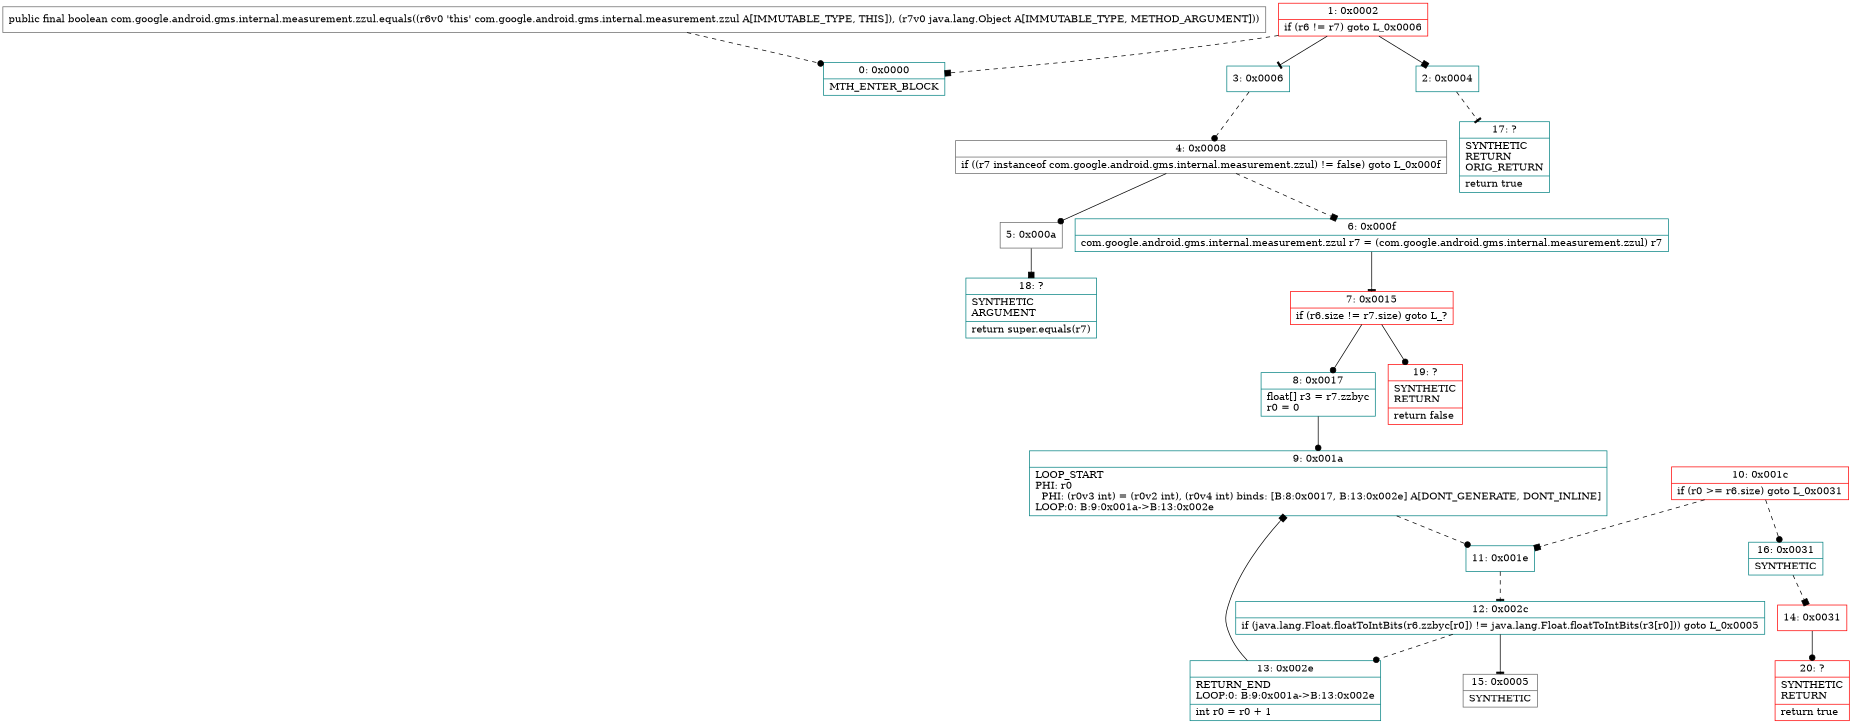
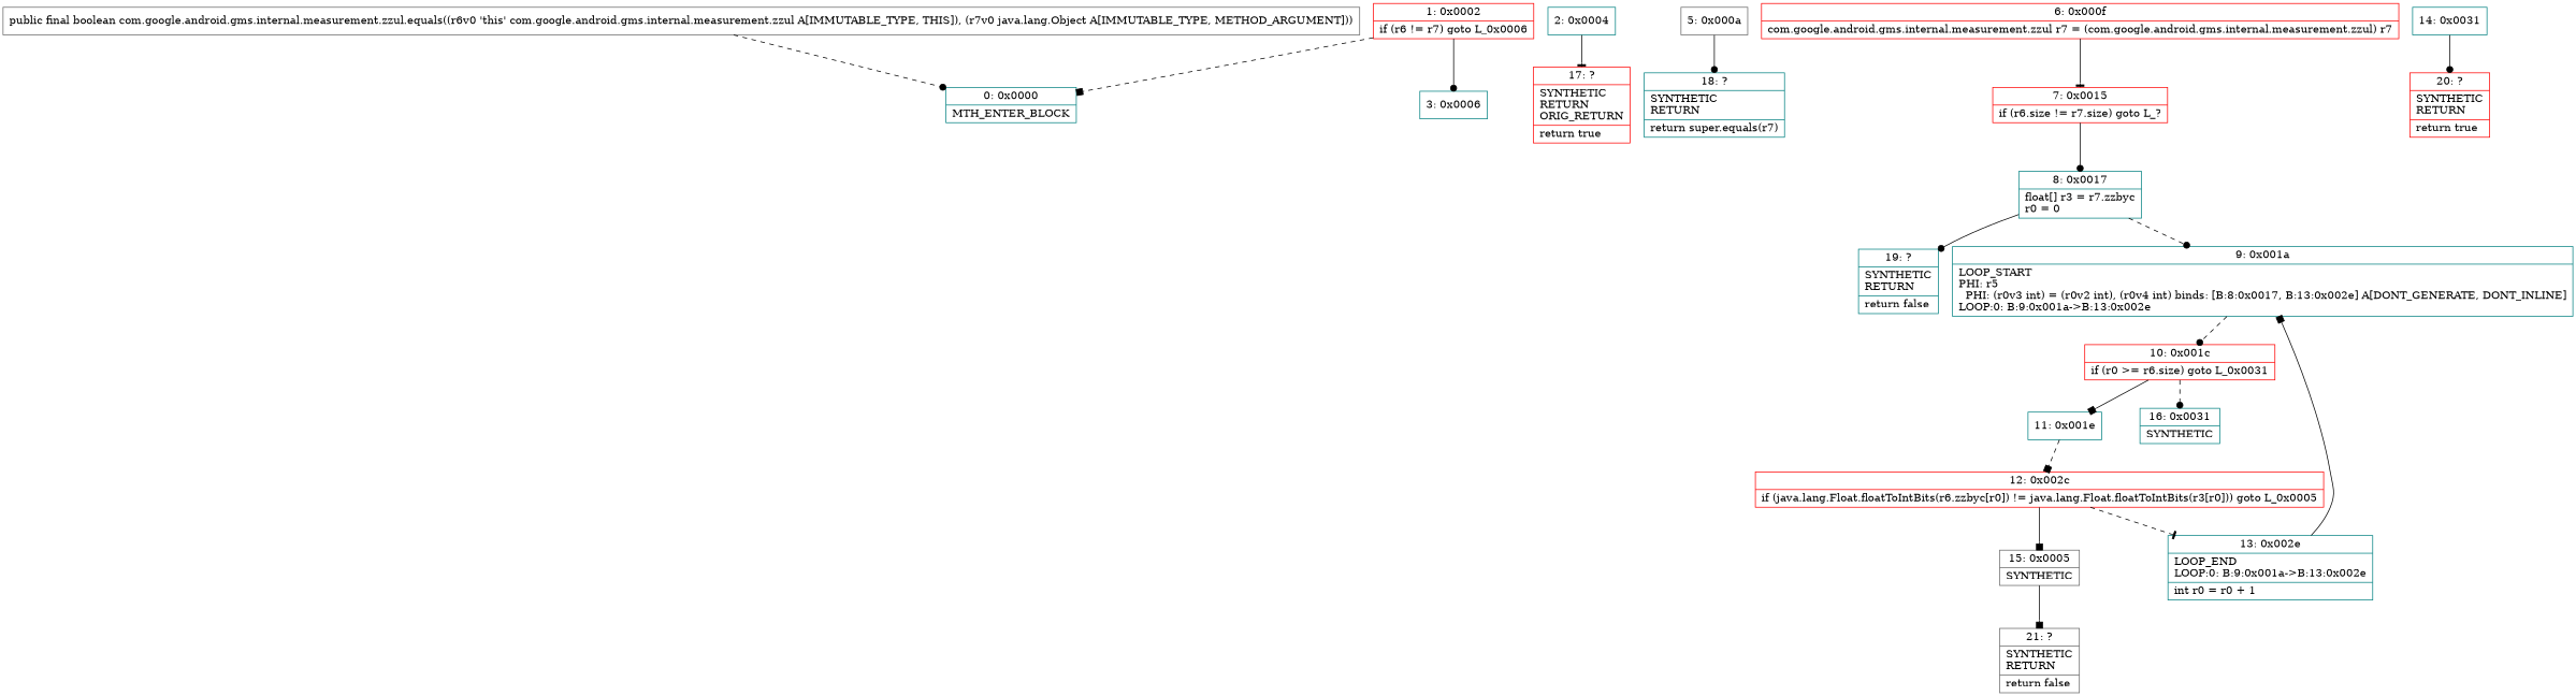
  digraph {
    node [color=teal shape=record]
    edge [arrowhead=box style=solid]
    n1 [label="{0\:\ 0x0000|MTH_ENTER_BLOCK\l}"]
    n2 [color=red label="{1\:\ 0x0002|if (r6 != r7) goto L_0x0006\l}"]
    n3 [label="{2\:\ 0x0004}"]
    n4 [label="{3\:\ 0x0006}"]
-   n5 [label="{17\:\ ?|SYNTHETIC\lRETURN\lORIG_RETURN\l|return true\l}"]
-   n6 [color=gray40 label="{4\:\ 0x0008|if ((r7 instanceof com.google.android.gms.internal.measurement.zzul) != false) goto L_0x000f\l}"]
+   n5 [color=red label="{17\:\ ?|SYNTHETIC\lRETURN\lORIG_RETURN\l|return true\l}"]
    n7 [color=gray40 label="{5\:\ 0x000a}"]
-   n8 [label="{6\:\ 0x000f|com.google.android.gms.internal.measurement.zzul r7 = (com.google.android.gms.internal.measurement.zzul) r7\l}"]
-   n9 [label="{18\:\ ?|SYNTHETIC\lARGUMENT\l|return super.equals(r7)\l}"]
+   n8 [color=red label="{6\:\ 0x000f|com.google.android.gms.internal.measurement.zzul r7 = (com.google.android.gms.internal.measurement.zzul) r7\l}"]
+   n9 [label="{18\:\ ?|SYNTHETIC\lRETURN\l|return super.equals(r7)\l}"]
    n10 [color=red label="{7\:\ 0x0015|if (r6.size != r7.size) goto L_?\l}"]
    n11 [label="{8\:\ 0x0017|float[] r3 = r7.zzbyc\lr0 = 0\l}"]
-   n12 [color=red label="{19\:\ ?|SYNTHETIC\lRETURN\l|return false\l}"]
-   n13 [label="{9\:\ 0x001a|LOOP_START\lPHI: r0 \l  PHI: (r0v3 int) = (r0v2 int), (r0v4 int) binds: [B:8:0x0017, B:13:0x002e] A[DONT_GENERATE, DONT_INLINE]\lLOOP:0: B:9:0x001a\-\>B:13:0x002e\l}"]
+   n12 [label="{19\:\ ?|SYNTHETIC\lRETURN\l|return false\l}"]
+   n13 [label="{9\:\ 0x001a|LOOP_START\lPHI: r5 \l  PHI: (r0v3 int) = (r0v2 int), (r0v4 int) binds: [B:8:0x0017, B:13:0x002e] A[DONT_GENERATE, DONT_INLINE]\lLOOP:0: B:9:0x001a\-\>B:13:0x002e\l}"]
    n14 [color=red label="{10\:\ 0x001c|if (r0 \>= r6.size) goto L_0x0031\l}"]
    n15 [label="{11\:\ 0x001e}"]
    n16 [label="{16\:\ 0x0031|SYNTHETIC\l}"]
-   n17 [label="{12\:\ 0x002c|if (java.lang.Float.floatToIntBits(r6.zzbyc[r0]) != java.lang.Float.floatToIntBits(r3[r0])) goto L_0x0005\l}"]
-   n18 [color=red label="{14\:\ 0x0031}"]
-   n19 [label="{13\:\ 0x002e|RETURN_END\lLOOP:0: B:9:0x001a\-\>B:13:0x002e\l|int r0 = r0 + 1\l}"]
+   n17 [color=red label="{12\:\ 0x002c|if (java.lang.Float.floatToIntBits(r6.zzbyc[r0]) != java.lang.Float.floatToIntBits(r3[r0])) goto L_0x0005\l}"]
+   n18 [label="{14\:\ 0x0031}"]
+   n19 [label="{13\:\ 0x002e|LOOP_END\lLOOP:0: B:9:0x001a\-\>B:13:0x002e\l|int r0 = r0 + 1\l}"]
    n20 [color=gray40 label="{15\:\ 0x0005|SYNTHETIC\l}"]
+   n21 [color=gray40 label="{21\:\ ?|SYNTHETIC\lRETURN\l|return false\l}"]
    n22 [color=red label="{20\:\ ?|SYNTHETIC\lRETURN\l|return true\l}"]
    n23 [color=gray40 label="{public final boolean com.google.android.gms.internal.measurement.zzul.equals((r6v0 'this' com.google.android.gms.internal.measurement.zzul A[IMMUTABLE_TYPE, THIS]), (r7v0 java.lang.Object A[IMMUTABLE_TYPE, METHOD_ARGUMENT])) }"]
    n2 -> n1 [style=dashed]
-   n2 -> n3
-   n2 -> n4 [arrowhead=tee]
-   n3 -> n5 [arrowhead=tee style=dashed]
-   n4 -> n6 [arrowhead=dot style=dashed]
-   n6 -> n7 [arrowhead=dot]
-   n6 -> n8 [style=dashed]
-   n7 -> n9
+   n2 -> n4 [arrowhead=dot]
+   n3 -> n5 [arrowhead=tee]
+   n7 -> n9 [arrowhead=dot]
    n8 -> n10 [arrowhead=tee]
    n10 -> n11 [arrowhead=dot]
-   n10 -> n12 [arrowhead=dot]
-   n11 -> n13 [arrowhead=dot]
-   n13 -> n15 [arrowhead=dot style=dashed]
-   n14 -> n15 [style=dashed]
+   n11 -> n12 [arrowhead=dot]
+   n11 -> n13 [arrowhead=dot style=dashed]
+   n13 -> n14 [arrowhead=dot style=dashed]
+   n14 -> n15
    n14 -> n16 [arrowhead=dot style=dashed]
-   n15 -> n17 [arrowhead=tee style=dashed]
-   n16 -> n18 [style=dashed]
-   n17 -> n19 [arrowhead=dot style=dashed]
-   n17 -> n20 [arrowhead=tee]
+   n15 -> n17 [style=dashed]
+   n17 -> n19 [arrowhead=tee style=dashed]
+   n17 -> n20
    n18 -> n22 [arrowhead=dot]
    n19 -> n13
+   n20 -> n21
    n23 -> n1 [arrowhead=dot style=dashed]
  }
